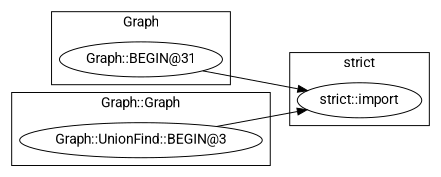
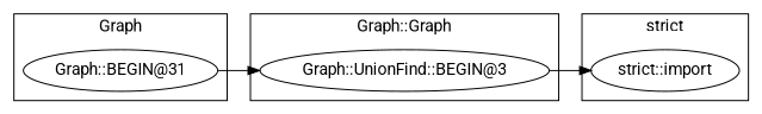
  digraph {
    fontname=Roboto
    rankdir=LR
    node [fontname=Roboto]
    edge [fontname=Roboto]
    "Graph::BEGIN@31"
    "strict::import"
    "Graph::UnionFind::BEGIN@3"
    subgraph cluster_1 {
      label="Graph"
      "Graph::BEGIN@31"
    }
    subgraph cluster_2 {
      label="strict"
      "strict::import"
    }
    subgraph cluster_3 {
      label="Graph::Graph"
      "Graph::UnionFind::BEGIN@3"
    }
-   "Graph::BEGIN@31" -> "strict::import"
+   "Graph::BEGIN@31" -> "Graph::UnionFind::BEGIN@3"
    "Graph::UnionFind::BEGIN@3" -> "strict::import"
  }
